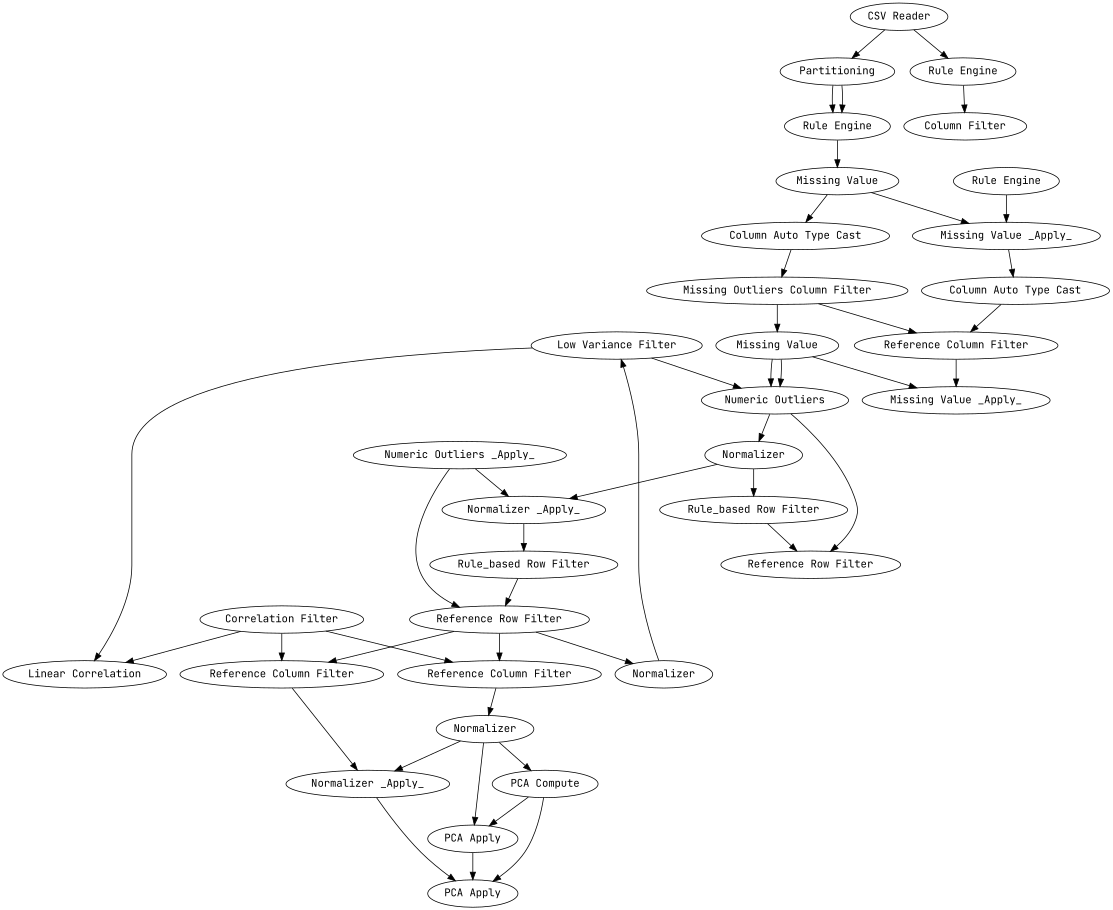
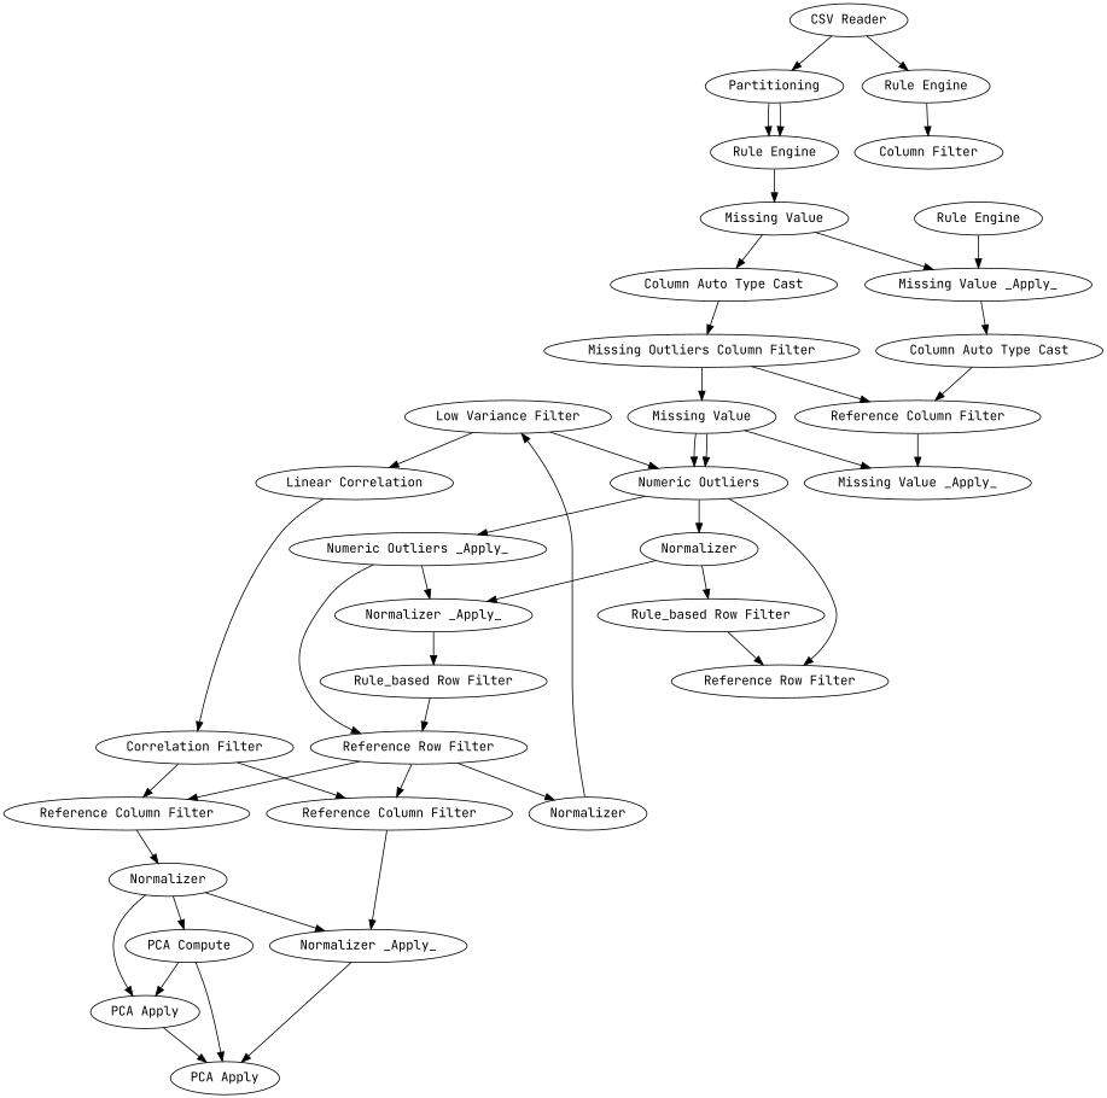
  digraph {
    fontname="JetBrains Mono"
    rankdir=TB
    node [fontname="JetBrains Mono"]
    edge [fontname="JetBrains Mono"]
    n1 [label="Low Variance Filter"]
    n2 [label="Linear Correlation"]
    n3 [label="Numeric Outliers"]
    n4 [label="Correlation Filter"]
    n5 [label="Reference Column Filter"]
    n6 [label="Reference Column Filter"]
    n7 [label="Normalizer _Apply_"]
    n8 [label=Normalizer]
    n9 [label="PCA Compute"]
    n10 [label="PCA Apply"]
    n11 [label="PCA Apply"]
    n12 [label="Rule Engine"]
    n13 [label="Missing Value _Apply_"]
    n14 [label="Column Auto Type Cast"]
    n15 [label="Reference Column Filter"]
    n16 [label="Missing Value _Apply_"]
    n17 [label="Rule Engine"]
    n18 [label="Missing Value"]
    n19 [label="Column Auto Type Cast"]
    n20 [label="Missing Outliers Column Filter"]
    n21 [label="Missing Value"]
    n22 [label=Normalizer]
    n23 [label="Numeric Outliers _Apply_"]
    n24 [label="Reference Row Filter"]
    n25 [label="CSV Reader"]
    n26 [label="Rule Engine"]
    n27 [label=Partitioning]
    n28 [label="Column Filter"]
    n29 [label=Normalizer]
    n30 [label="Rule_based Row Filter"]
    n31 [label="Normalizer _Apply_"]
    n32 [label="Reference Row Filter"]
    n33 [label="Rule_based Row Filter"]
    n1 -> n2
    n1 -> n3
-   n4 -> n2
+   n2 -> n4
    n3 -> n22
+   n3 -> n23
    n3 -> n24
    n4 -> n5
    n4 -> n6
    n5 -> n7
    n6 -> n8
    n7 -> n11
    n8 -> n7
    n8 -> n9
    n8 -> n10
    n9 -> n10
    n9 -> n11
    n10 -> n11
    n12 -> n13
    n13 -> n14
    n14 -> n15
    n15 -> n16
    n17 -> n18
    n18 -> n13
    n18 -> n19
    n19 -> n20
    n20 -> n15
    n20 -> n21
    n21 -> n3
    n21 -> n3
    n21 -> n16
    n22 -> n30
    n22 -> n31
    n23 -> n31
    n23 -> n32
    n25 -> n26
    n25 -> n27
    n26 -> n28
    n27 -> n17
    n27 -> n17
    n29 -> n1
    n30 -> n24
    n31 -> n33
    n32 -> n5
    n32 -> n6
    n32 -> n29
    n33 -> n32
  }
